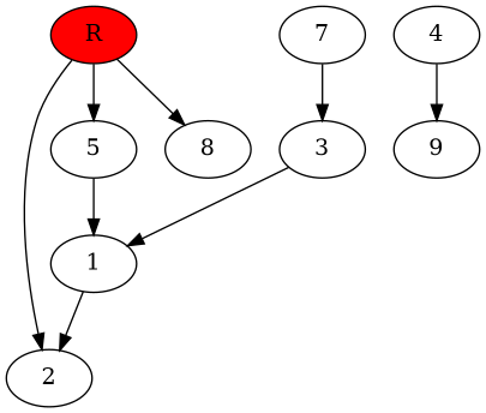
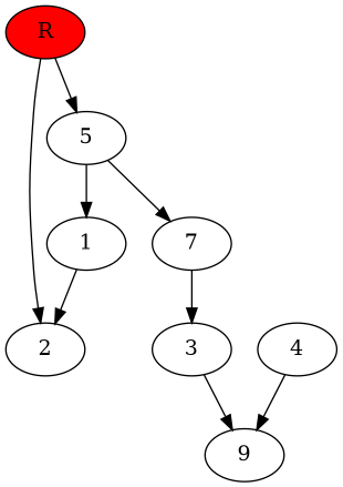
  digraph {
    1
    2
    3
    9
    4
    5
    7
    R [fillcolor="#ff0000" style=filled]
-   8
    1 -> 2
-   3 -> 1
+   3 -> 9
    4 -> 9
    5 -> 1
+   5 -> 7
    7 -> 3
    R -> 2
    R -> 5
-   R -> 8
  }
